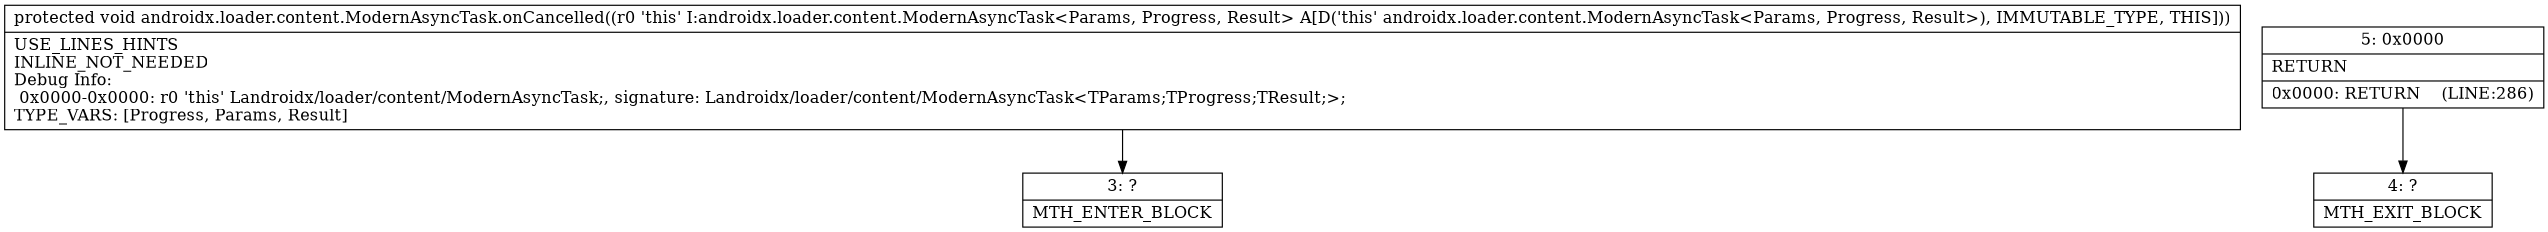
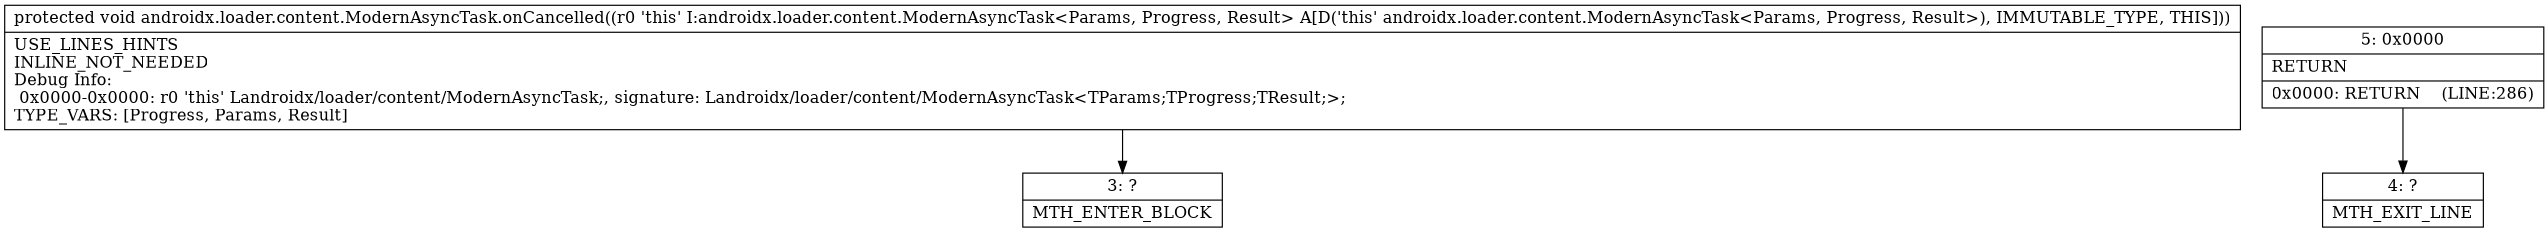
  digraph {
    node [shape=record]
    n1 [label="{3\:\ ?|MTH_ENTER_BLOCK\l}"]
    n2 [label="{5\:\ 0x0000|RETURN\l|0x0000: RETURN    (LINE:286)\l}"]
-   n3 [label="{4\:\ ?|MTH_EXIT_BLOCK\l}"]
+   n3 [label="{4\:\ ?|MTH_EXIT_LINE\l}"]
    n4 [label="{protected void androidx.loader.content.ModernAsyncTask.onCancelled((r0 'this' I:androidx.loader.content.ModernAsyncTask\<Params, Progress, Result\> A[D('this' androidx.loader.content.ModernAsyncTask\<Params, Progress, Result\>), IMMUTABLE_TYPE, THIS]))  | USE_LINES_HINTS\lINLINE_NOT_NEEDED\lDebug Info:\l  0x0000\-0x0000: r0 'this' Landroidx\/loader\/content\/ModernAsyncTask;, signature: Landroidx\/loader\/content\/ModernAsyncTask\<TParams;TProgress;TResult;\>;\lTYPE_VARS: [Progress, Params, Result]\l}"]
    n2 -> n3
    n4 -> n1
  }
